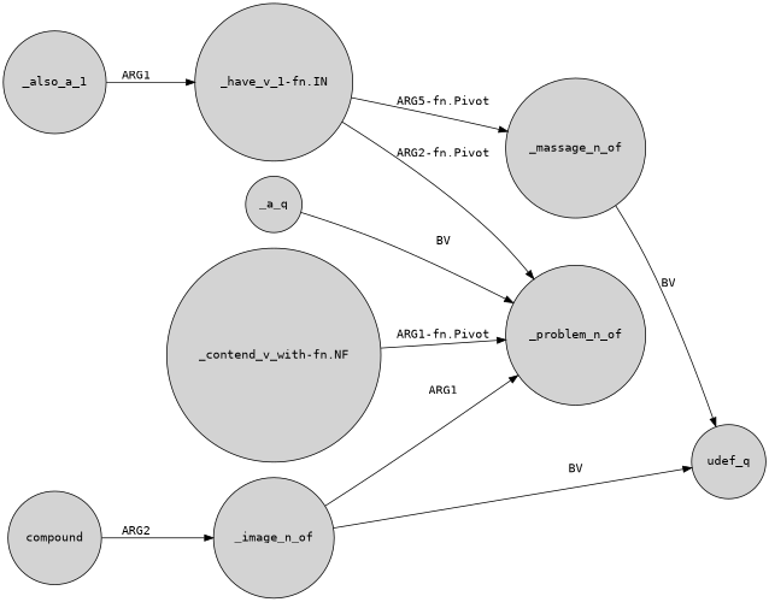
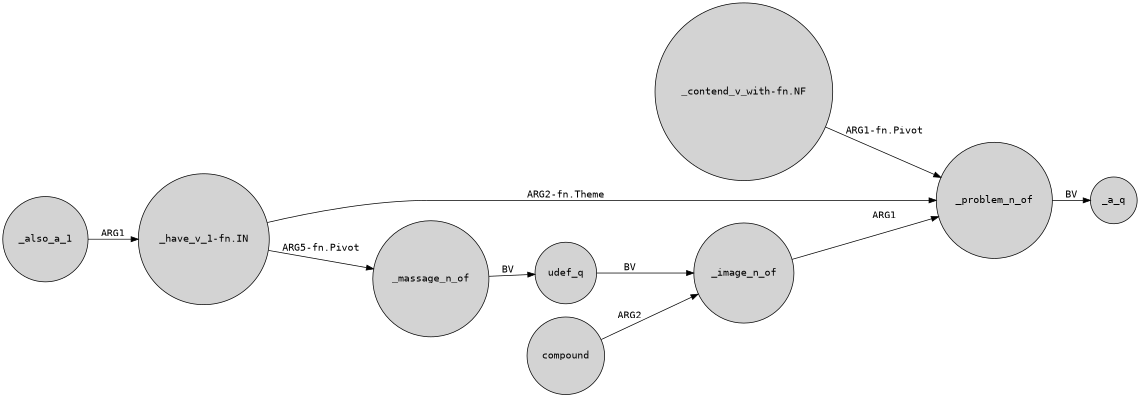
  digraph {
    fontname="DejaVu Sans Mono"
    rankdir=LR
    node [fontname="DejaVu Sans Mono" shape=circle style=filled]
    edge [fontname="DejaVu Sans Mono"]
    udef_q
    _image_n_of
    _problem_n_of
    _massage_n_of
    compound
    "_contend_v_with-fn.NF"
    _also_a_1
    "_have_v_1-fn.IN"
    _a_q
-   _image_n_of -> udef_q [label=BV]
+   udef_q -> _image_n_of [label=BV]
    _image_n_of -> _problem_n_of [label=ARG1]
    _massage_n_of -> udef_q [label=BV]
    compound -> _image_n_of [label=ARG2]
    "_contend_v_with-fn.NF" -> _problem_n_of [label="ARG1-fn.Pivot"]
    _also_a_1 -> "_have_v_1-fn.IN" [label=ARG1]
-   "_have_v_1-fn.IN" -> _problem_n_of [label="ARG2-fn.Pivot"]
+   "_have_v_1-fn.IN" -> _problem_n_of [label="ARG2-fn.Theme"]
    "_have_v_1-fn.IN" -> _massage_n_of [label="ARG5-fn.Pivot"]
-   _a_q -> _problem_n_of [label=BV]
+   _problem_n_of -> _a_q [label=BV]
  }
